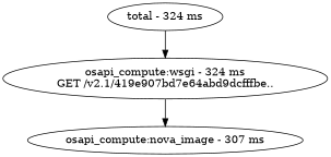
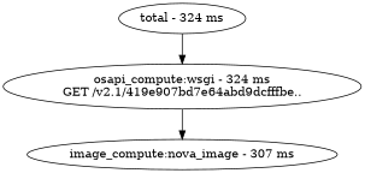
  digraph {
    n1 [label="total - 324 ms"]
    n2 [label="osapi_compute:wsgi - 324 ms\nGET /v2.1/419e907bd7e64abd9dcfffbe.."]
-   n3 [label="osapi_compute:nova_image - 307 ms"]
+   n3 [label="image_compute:nova_image - 307 ms"]
    n1 -> n2
    n2 -> n3
  }
